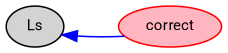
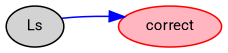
  digraph {
    rankdir=LR
    fontname=Roboto
    node [fontname=Roboto fontsize=10 shape=ellipse style=filled]
    n1 [color=black fillcolor=lightgrey fontcolor=black height=0.2 label=Ls width=0.4]
    n2 [color=red height=0.2 label=correct width=0.4 fillcolor=lightpink]
-   n1 -> n2 [color=blue dir=back fontname=Roboto fontsize=10 labelfontname=FreeSans labelfontsize=10 style=solid]
+   n2 -> n1 [color=blue dir=back fontname=Roboto fontsize=10 labelfontname=FreeSans labelfontsize=10 style=solid]
  }
